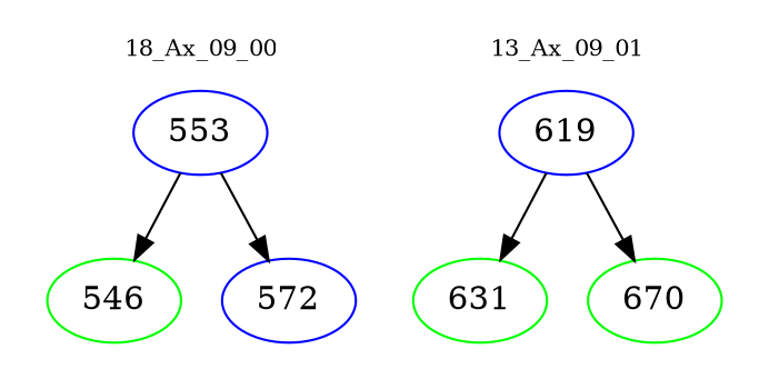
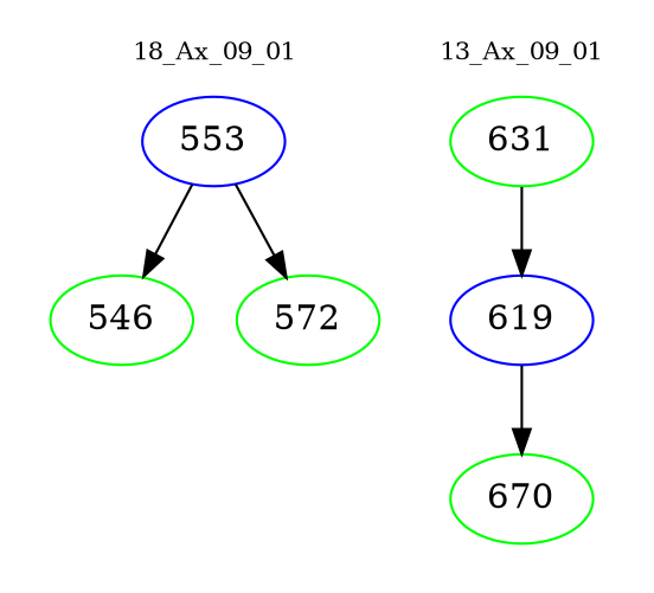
  digraph {
    node [color=blue]
    edge [color=black]
    n1 [label=553]
    n2 [color=green label=546]
-   n3 [label=572]
+   n3 [color=green label=572]
    n4 [label=619]
    n5 [color=green label=631]
    n6 [color=green label=670]
    subgraph cluster_1 {
      color=white
      fontsize=10
-     label="18_Ax_09_00"
+     label="18_Ax_09_01"
      n1
      n2
      n3
    }
    subgraph cluster_2 {
      color=white
      fontsize=10
      label="13_Ax_09_01"
      n4
      n5
      n6
    }
    n1 -> n2
    n1 -> n3
-   n4 -> n5
+   n5 -> n4
    n4 -> n6
  }
